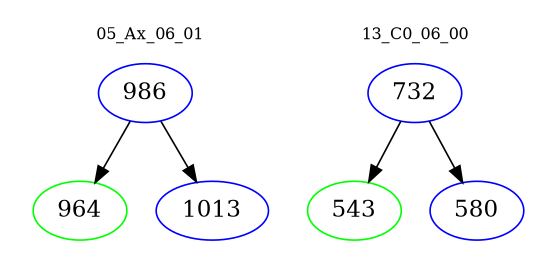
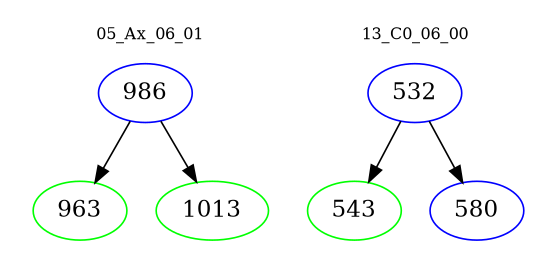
  digraph {
    node [color=blue]
    edge [color=black]
    n1 [label=986]
-   n2 [color=green label=964]
-   n3 [label=1013]
-   n4 [label=732]
+   n2 [color=green label=963]
+   n3 [color=green label=1013]
+   n4 [label=532]
    n5 [color=green label=543]
    n6 [label=580]
    subgraph cluster_1 {
      color=white
      fontsize=10
      label="05_Ax_06_01"
      n1
      n2
      n3
    }
    subgraph cluster_2 {
      color=white
      fontsize=10
      label="13_C0_06_00"
      n4
      n5
      n6
    }
    n1 -> n2
    n1 -> n3
    n4 -> n5
    n4 -> n6
  }
